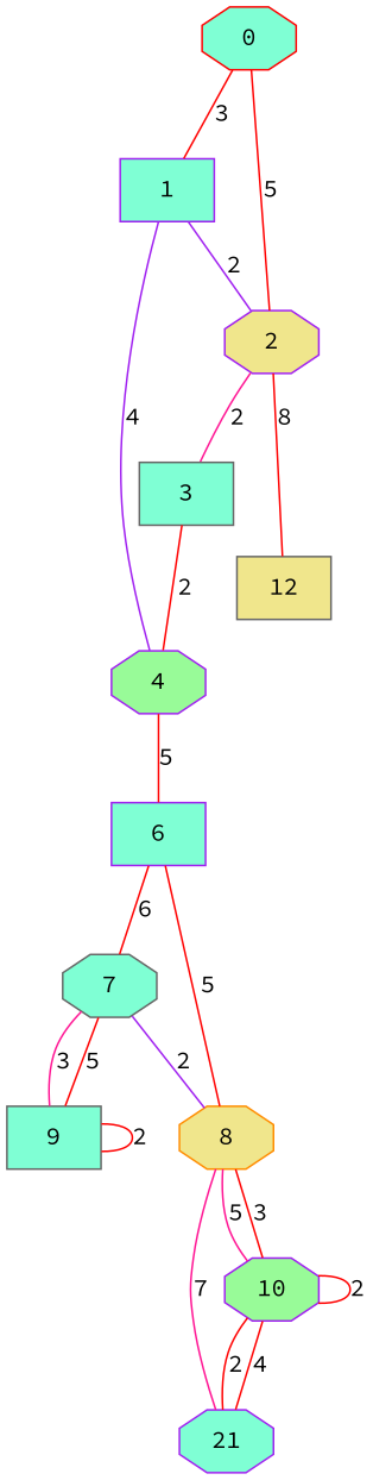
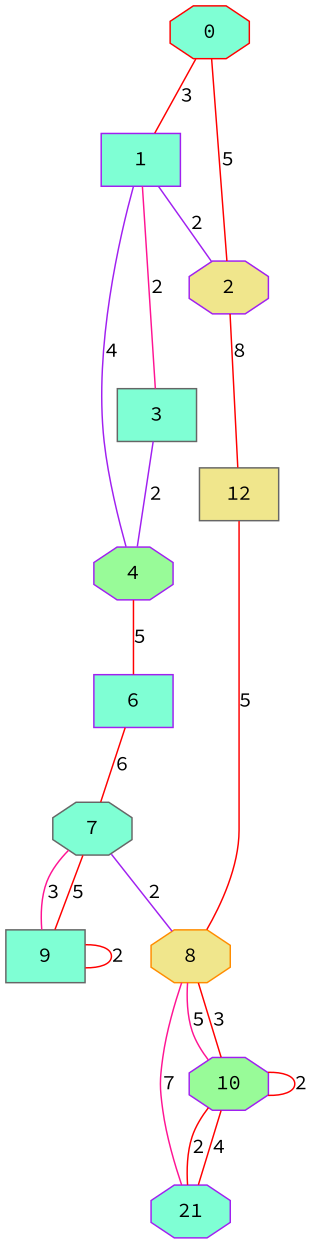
  graph {
    fontname="Source Code Pro"
    node [color=purple fillcolor=aquamarine fontname="Source Code Pro" shape=octagon style=filled weight=1]
    edge [color=red fontname="Source Code Pro"]
    0 [color=red]
    1 [shape=box]
    2 [fillcolor=khaki]
    3 [color=gray40 shape=box]
    4 [fillcolor=palegreen]
    12 [color=gray40 fillcolor=khaki shape=box weight=4]
    6 [shape=box]
    7 [color=gray40]
    8 [color=darkorange fillcolor=khaki]
    9 [color=gray40 shape=box weight=2]
    10 [fillcolor=palegreen weight=2]
    n12 [label=21]
    0 -- 1 [label=3]
    0 -- 2 [label=5]
    1 -- 2 [color=purple label=2]
-   2 -- 3 [color=deeppink label=2]
+   1 -- 3 [color=deeppink label=2]
    1 -- 4 [color=purple label=4]
    2 -- 12 [label=8]
-   3 -- 4 [label=2]
+   3 -- 4 [color=purple label=2]
    4 -- 6 [label=5]
    6 -- 7 [label=6]
-   6 -- 8 [label=5]
+   12 -- 8 [label=5]
    7 -- 8 [color=purple label=2]
    7 -- 9 [color=deeppink label=3]
    7 -- 9 [label=5]
    8 -- 10 [label=3]
    8 -- 10 [color=deeppink label=5]
    8 -- n12 [color=deeppink label=7]
    9 -- 9 [label=2]
    10 -- 10 [label=2]
    10 -- n12 [label=4]
    10 -- n12 [label=2]
  }
